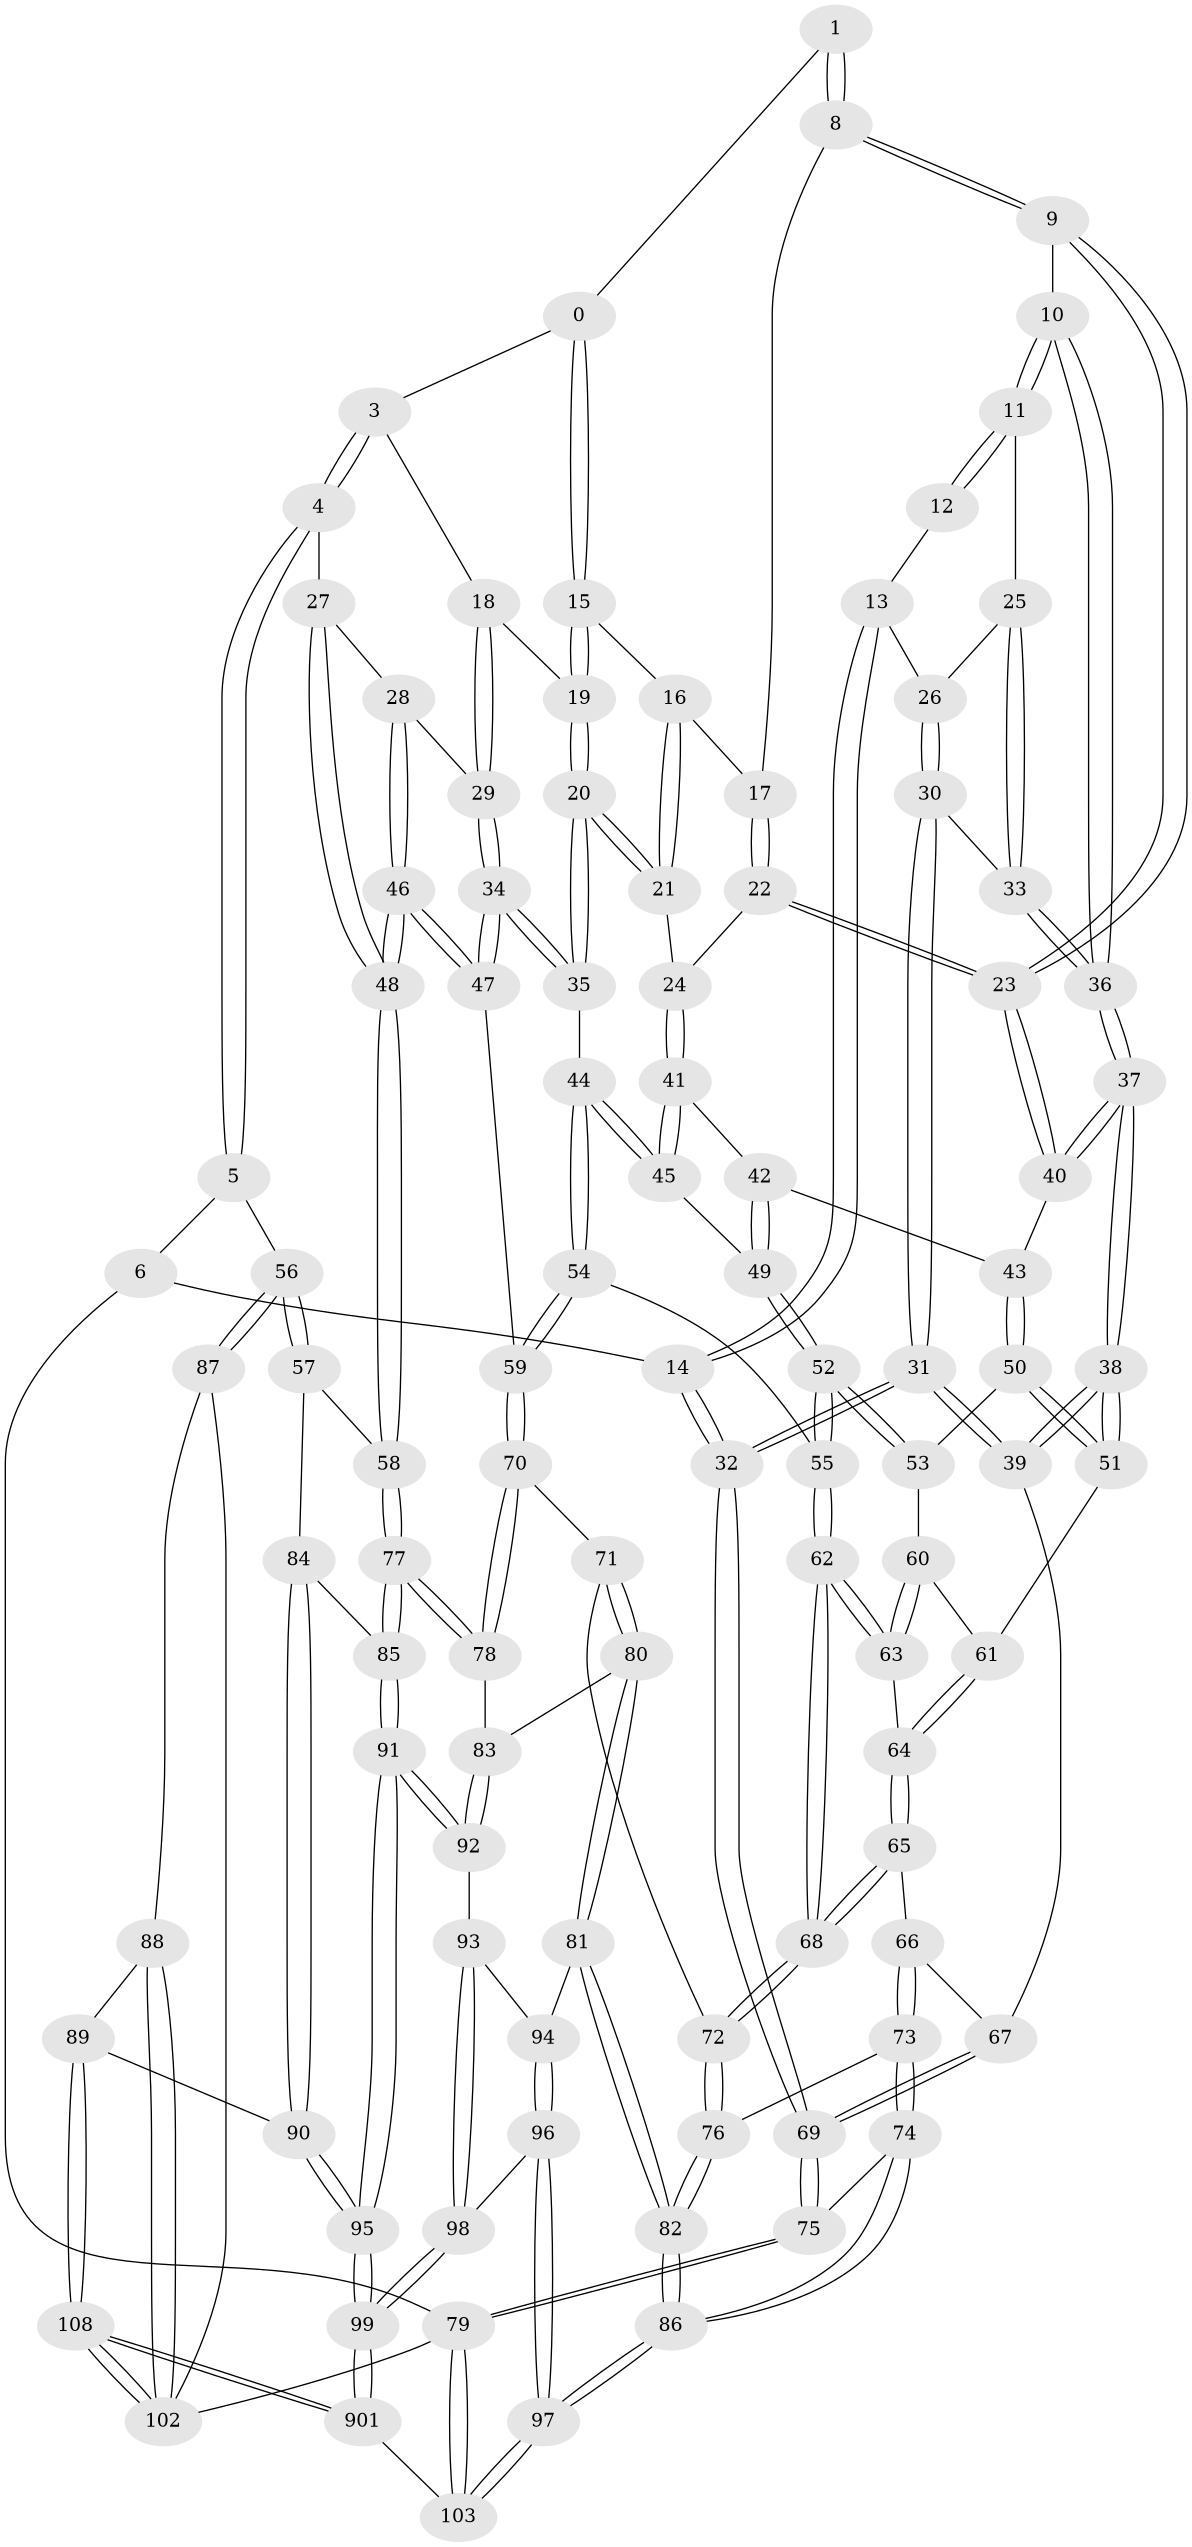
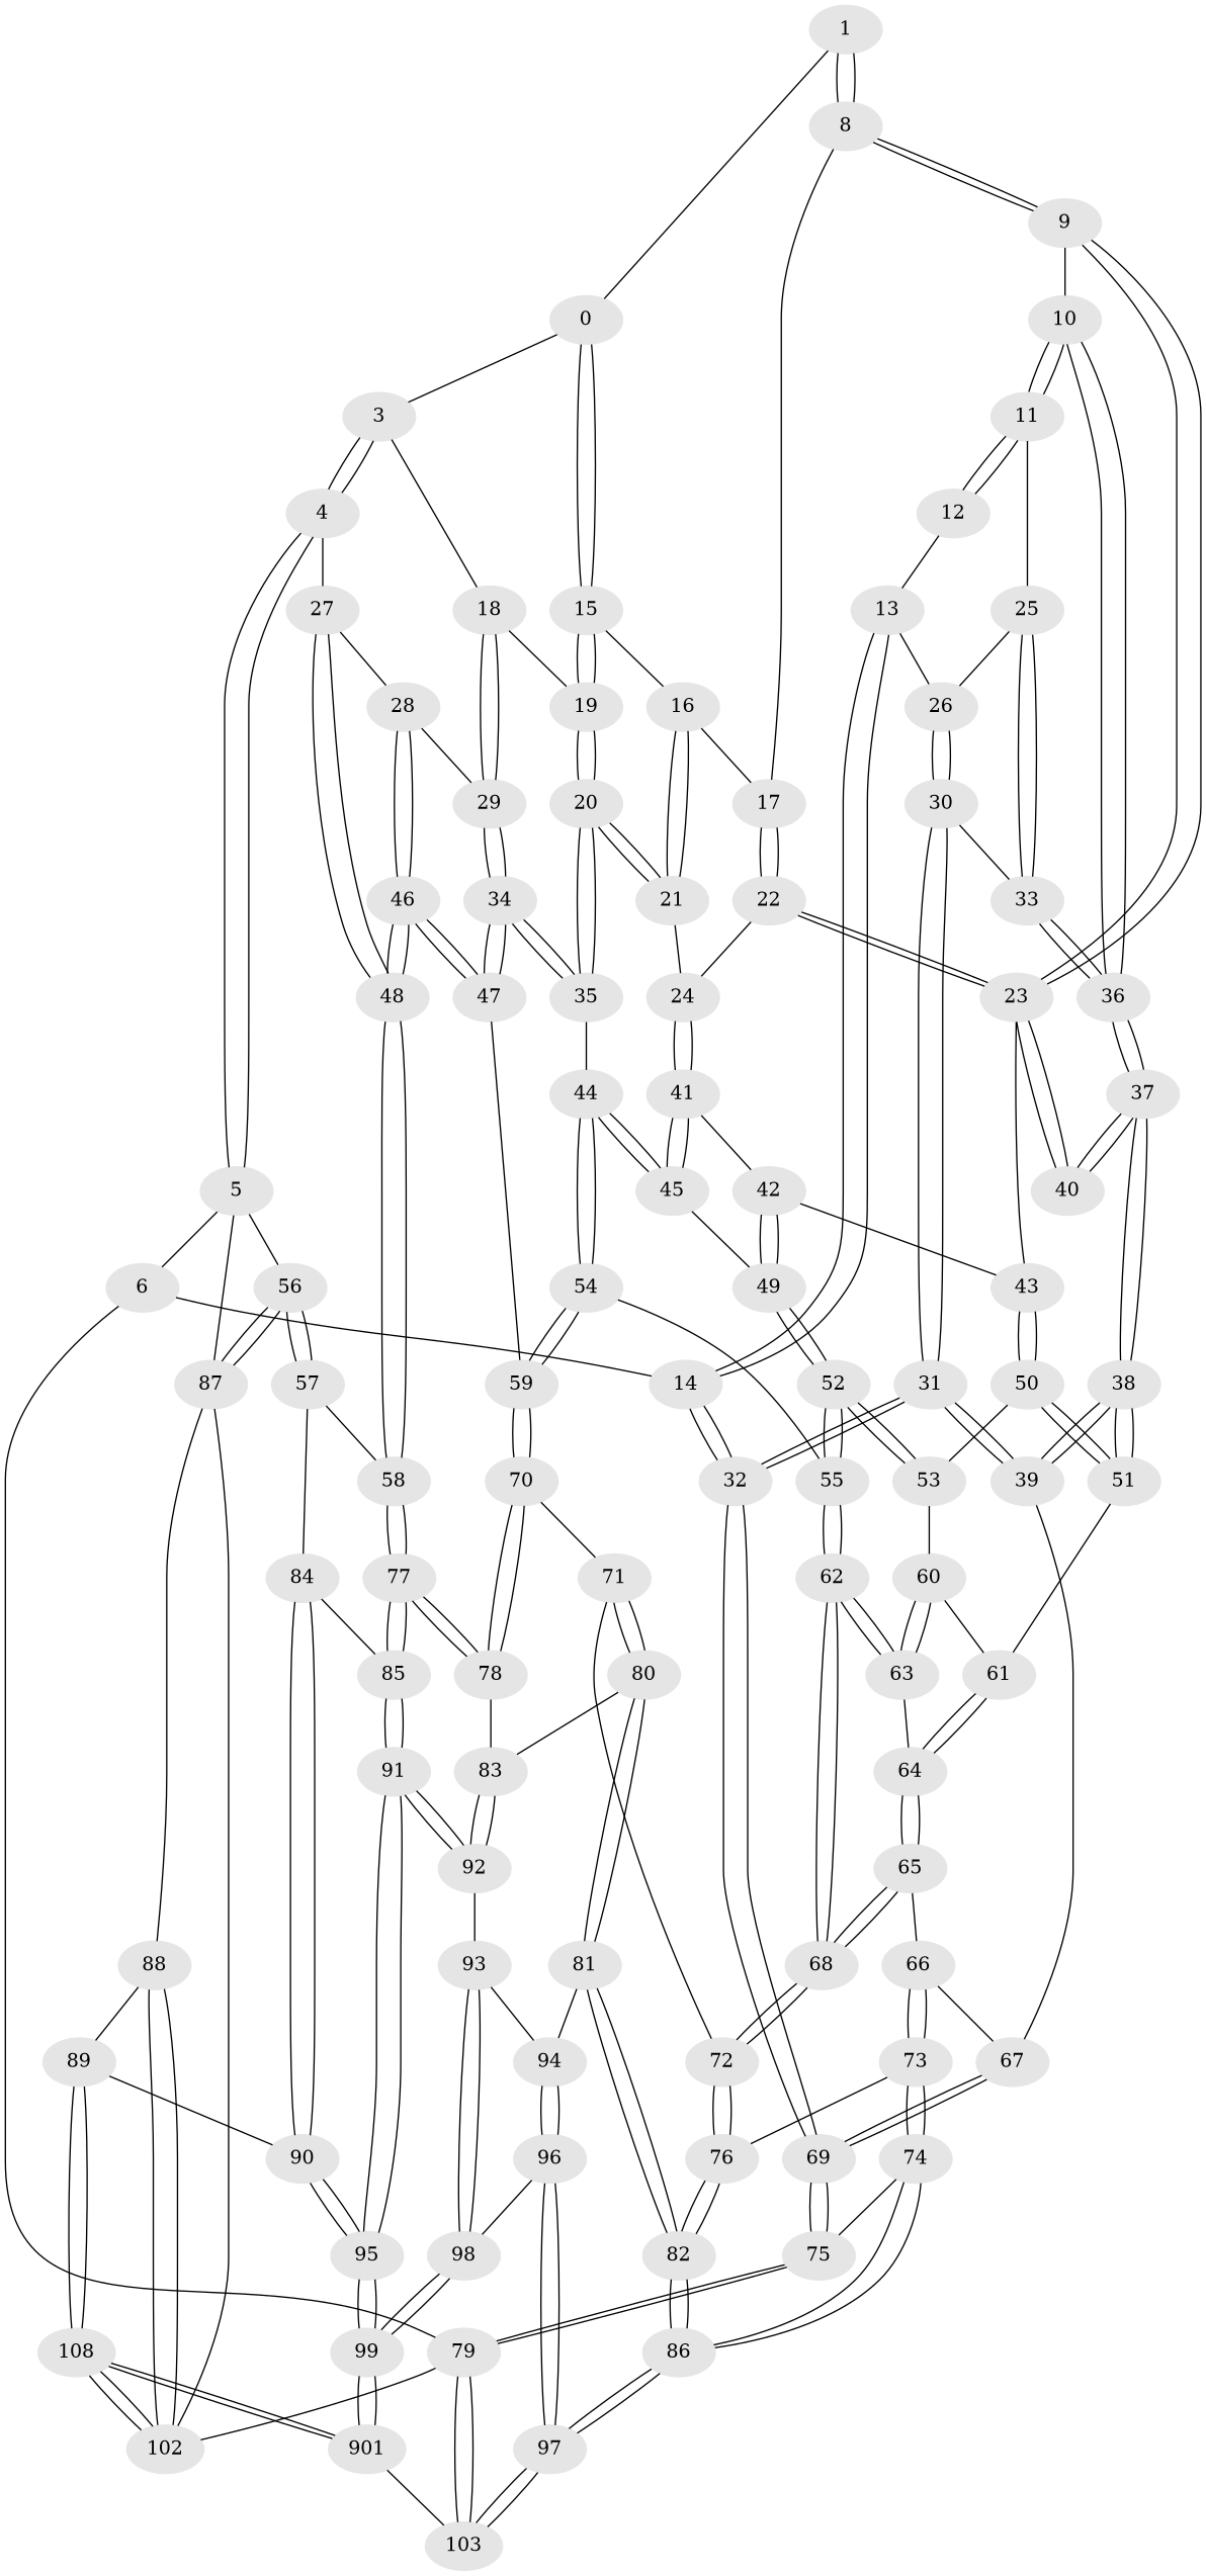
  graph {
    node [color=gray90 style=filled]
    n1 [label=0]
    1
    8
    3
    15
    9
    17
    4
    18
    16
    19
    5
    27
    29
    6
    56
    87
    28
    48
    14
    79
    57
    102
    88
    32
    103
    12
    13
    10
    23
    22
    11
    36
    40
    25
    37
    26
    33
    30
    69
    21
    20
    24
    34
    35
    44
    41
    43
    42
    45
    31
    46
    58
    47
    39
    67
    75
    59
    54
    38
    51
    61
    50
    49
    52
    53
    55
    70
    77
    60
    64
    62
    63
    68
    84
    85
    90
    78
    71
    65
    72
    66
    73
    76
    74
    80
    83
    81
    82
    86
    97
    91
    92
    94
    96
    93
    95
    89
    n99 [label=108]
    n100 [label=901]
    99
    98
    n1 -- 3
    n1 -- 15
    n1 -- 15
    1 -- n1
    1 -- 8
    1 -- 8
    8 -- 9
    8 -- 9
    8 -- 17
    3 -- 4
    3 -- 4
    3 -- 18
    15 -- 16
    15 -- 19
    15 -- 19
    9 -- 10
    9 -- 23
    9 -- 23
    17 -- 22
    17 -- 22
    4 -- 5
    4 -- 5
    4 -- 27
    18 -- 19
    18 -- 29
    18 -- 29
    16 -- 17
    16 -- 21
    16 -- 21
    19 -- 20
    19 -- 20
    5 -- 6
    5 -- 56
+   5 -- 87
    27 -- 28
    27 -- 48
    27 -- 48
    29 -- 34
    29 -- 34
    6 -- 14
    6 -- 79
    56 -- 87
    56 -- 87
    56 -- 57
    56 -- 57
    87 -- 102
    87 -- 88
    28 -- 29
    28 -- 46
    28 -- 46
    48 -- 58
    48 -- 58
    14 -- 32
    14 -- 32
    79 -- 102
    79 -- 103
    79 -- 103
    57 -- 58
    57 -- 84
    88 -- 102
    88 -- 102
    88 -- 89
    32 -- 69
    32 -- 69
    12 -- 13
    13 -- 14
    13 -- 14
    13 -- 26
    10 -- 11
    10 -- 11
    10 -- 36
    10 -- 36
    23 -- 40
    23 -- 40
    22 -- 23
    22 -- 23
    22 -- 24
    11 -- 12
    11 -- 12
    11 -- 25
    36 -- 37
    36 -- 37
-   40 -- 43
+   23 -- 43
    25 -- 26
    25 -- 33
    25 -- 33
    37 -- 40
    37 -- 40
    37 -- 38
    37 -- 38
    26 -- 30
    26 -- 30
    33 -- 36
    33 -- 36
    30 -- 33
    30 -- 31
    30 -- 31
    69 -- 75
    69 -- 75
    21 -- 24
    20 -- 21
    20 -- 21
    20 -- 35
    20 -- 35
    24 -- 41
    24 -- 41
    34 -- 35
    34 -- 35
    34 -- 47
    34 -- 47
    35 -- 44
    44 -- 45
    44 -- 45
    44 -- 54
    44 -- 54
    41 -- 42
    41 -- 45
    41 -- 45
    43 -- 50
    43 -- 50
    42 -- 43
    42 -- 49
    42 -- 49
    45 -- 49
    31 -- 32
    31 -- 32
    31 -- 39
    31 -- 39
    46 -- 48
    46 -- 48
    46 -- 47
    46 -- 47
    58 -- 77
    58 -- 77
    47 -- 59
    39 -- 67
    67 -- 69
    67 -- 69
    75 -- 79
    75 -- 79
    59 -- 70
    59 -- 70
    54 -- 59
    54 -- 59
    54 -- 55
    38 -- 39
    38 -- 39
    38 -- 51
    38 -- 51
    51 -- 61
    61 -- 64
    61 -- 64
    50 -- 51
    50 -- 51
    50 -- 53
    49 -- 52
    49 -- 52
    52 -- 53
    52 -- 53
    52 -- 55
    52 -- 55
    53 -- 60
    55 -- 62
    55 -- 62
    70 -- 78
    70 -- 78
    70 -- 71
    77 -- 85
    77 -- 85
    77 -- 78
    77 -- 78
    60 -- 61
    60 -- 63
    60 -- 63
    64 -- 65
    64 -- 65
    62 -- 63
    62 -- 63
    62 -- 68
    62 -- 68
    63 -- 64
    68 -- 72
    68 -- 72
    84 -- 85
    84 -- 90
    84 -- 90
    85 -- 91
    85 -- 91
    90 -- 95
    90 -- 95
    78 -- 83
    71 -- 72
    71 -- 80
    71 -- 80
    65 -- 68
    65 -- 68
    65 -- 66
    72 -- 76
    72 -- 76
    66 -- 67
    66 -- 73
    66 -- 73
    73 -- 76
    73 -- 74
    73 -- 74
    76 -- 82
    76 -- 82
    74 -- 75
    74 -- 86
    74 -- 86
    80 -- 83
    80 -- 81
    80 -- 81
    83 -- 92
    83 -- 92
    81 -- 82
    81 -- 82
    81 -- 94
    82 -- 86
    82 -- 86
    86 -- 97
    86 -- 97
    97 -- 103
    97 -- 103
    91 -- 92
    91 -- 92
    91 -- 95
    91 -- 95
    92 -- 93
    94 -- 96
    94 -- 96
    96 -- 97
    96 -- 97
    96 -- 98
    93 -- 94
    93 -- 98
    93 -- 98
    95 -- 99
    95 -- 99
    89 -- 90
    89 -- n99
    89 -- n99
    n99 -- 102
    n99 -- 102
    n99 -- n100
    n99 -- n100
    n100 -- 103
    99 -- n100
    99 -- n100
    98 -- 99
    98 -- 99
  }
